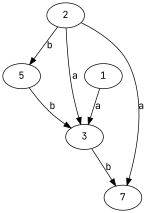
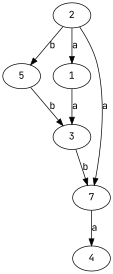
  strict digraph {
    fontname="JetBrains Mono"
    node [fontname="JetBrains Mono"]
    edge [fontname="JetBrains Mono"]
    2
    3
    5
    7
+   4
    1
-   2 -> 3 [label=a]
+   2 -> 1 [label=a]
    2 -> 5 [label=b]
    2 -> 7 [label=a]
    3 -> 7 [label=b]
    5 -> 3 [label=b]
+   7 -> 4 [label=a]
    1 -> 3 [label=a]
  }
